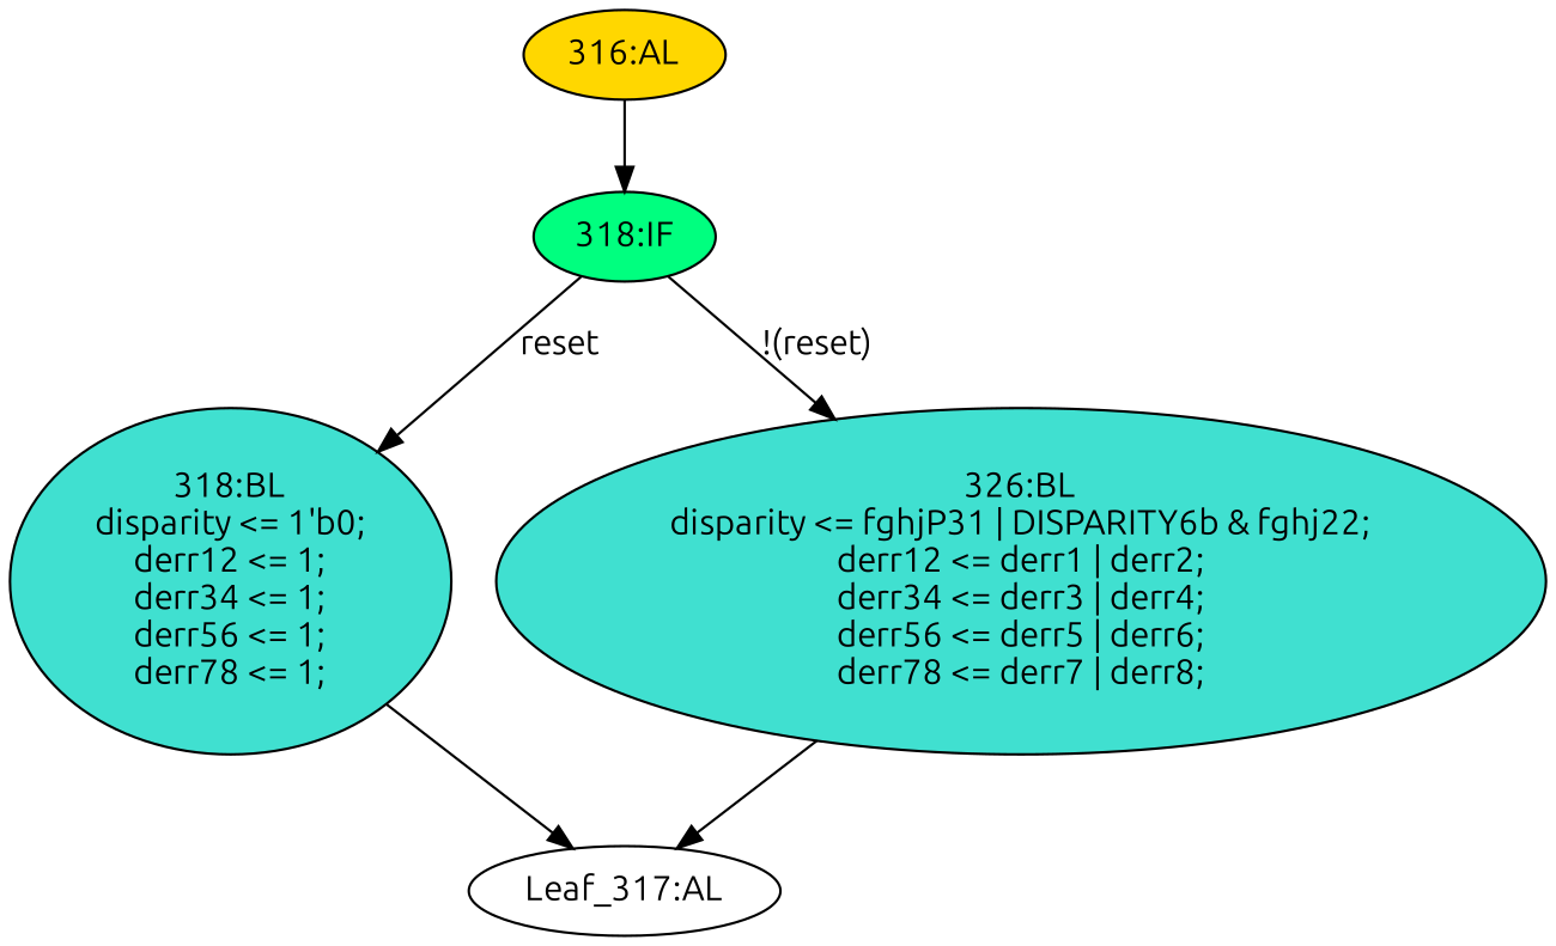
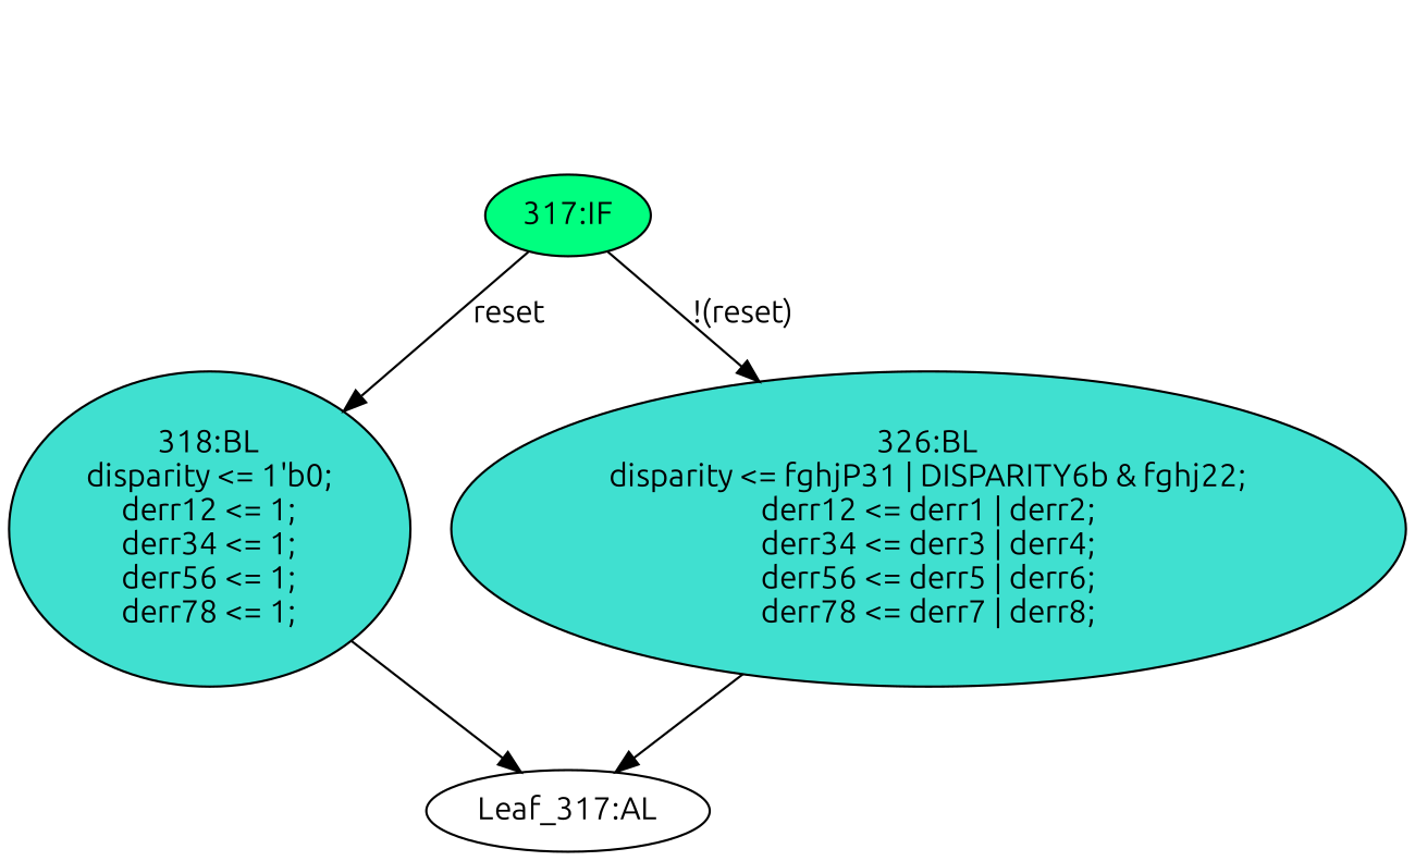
  strict digraph {
    fontname=Ubuntu
    node [fillcolor=turquoise fontname=Ubuntu statements="[]" style=filled typ=Block]
    edge [cond="[]" fontname=Ubuntu lineno=None]
-   n1 [ast="<pyverilog.vparser.ast.Always object at 0x7f14ceedee90>" clk_sens=True fillcolor=gold label="316:AL" sens="['RBYTECLK', 'reset']" typ=Always use_var="['reset', 'derr8', 'derr6', 'derr7', 'derr4', 'derr5', 'derr2', 'derr3', 'derr1', 'fghj22', 'fghjP31', 'DISPARITY6b']"]
-   n2 [ast="<pyverilog.vparser.ast.IfStatement object at 0x7f14ceeea050>" fillcolor=springgreen label="318:IF" typ=IfStatement]
+   n2 [ast="<pyverilog.vparser.ast.IfStatement object at 0x7f14ceeea050>" fillcolor=springgreen label="317:IF" typ=IfStatement]
    n3 [ast="<pyverilog.vparser.ast.Block object at 0x7f14ceeeaad0>" label="318:BL\ndisparity <= 1'b0;\nderr12 <= 1;\nderr34 <= 1;\nderr56 <= 1;\nderr78 <= 1;" statements="[<pyverilog.vparser.ast.NonblockingSubstitution object at 0x7f14ceeeab10>, <pyverilog.vparser.ast.NonblockingSubstitution object at 0x7f14ceeeac50>, <pyverilog.vparser.ast.NonblockingSubstitution object at 0x7f14ceeead90>, <pyverilog.vparser.ast.NonblockingSubstitution object at 0x7f14ceeeaed0>, <pyverilog.vparser.ast.NonblockingSubstitution object at 0x7f14ceded050>]"]
    n4 [ast="<pyverilog.vparser.ast.Block object at 0x7f14ceeea0d0>" label="326:BL\ndisparity <= fghjP31 | DISPARITY6b & fghj22;\nderr12 <= derr1 | derr2;\nderr34 <= derr3 | derr4;\nderr56 <= derr5 | derr6;\nderr78 <= derr7 | derr8;" statements="[<pyverilog.vparser.ast.NonblockingSubstitution object at 0x7f14ceeea110>, <pyverilog.vparser.ast.NonblockingSubstitution object at 0x7f14ceeea390>, <pyverilog.vparser.ast.NonblockingSubstitution object at 0x7f14ceeea550>, <pyverilog.vparser.ast.NonblockingSubstitution object at 0x7f14ceeea710>, <pyverilog.vparser.ast.NonblockingSubstitution object at 0x7f14ceeea8d0>]"]
    n5 [def_var="['derr56', 'disparity', 'derr34', 'derr12', 'derr78']" label="Leaf_317:AL" fillcolor="" statements="" style="" typ=""]
-   n1 -> n2
    n2 -> n3 [cond="['reset']" label=reset lineno=317]
    n2 -> n4 [cond="['reset']" label="!(reset)" lineno=317]
    n3 -> n5
    n4 -> n5
  }
